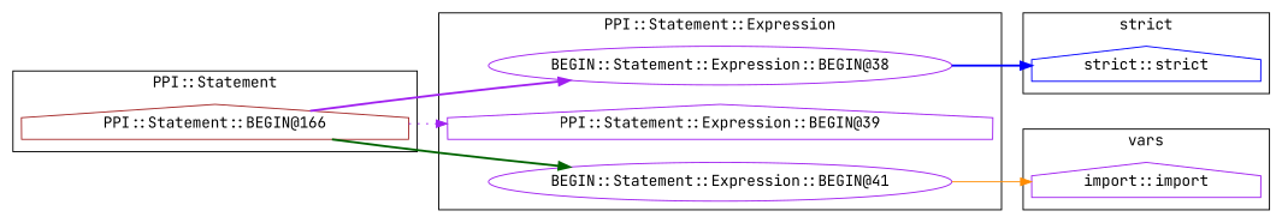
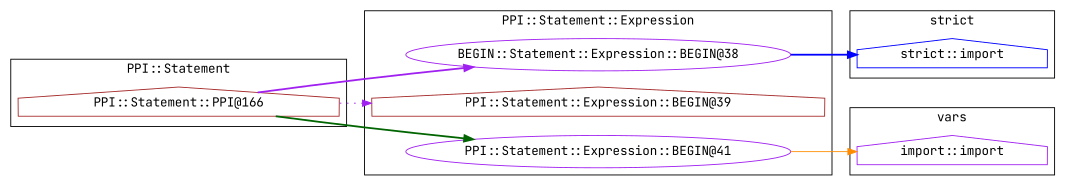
  digraph {
    fontname="JetBrains Mono"
    rankdir=LR
    node [color=purple fontname="JetBrains Mono" shape=house]
    edge [color=purple fontname="JetBrains Mono" style=bold]
    n1 [label="BEGIN::Statement::Expression::BEGIN@38" shape=ellipse]
-   "PPI::Statement::Expression::BEGIN@39"
-   "PPI::Statement::Expression::BEGIN@41" [shape=ellipse label="BEGIN::Statement::Expression::BEGIN@41"]
-   "PPI::Statement::BEGIN@166" [color=brown]
+   "PPI::Statement::Expression::BEGIN@39" [color=brown]
+   "PPI::Statement::Expression::BEGIN@41" [shape=ellipse]
+   "PPI::Statement::BEGIN@166" [color=brown label="PPI::Statement::PPI@166"]
    n5 [label="import::import"]
-   "strict::import" [color=blue label="strict::strict"]
+   "strict::import" [color=blue]
    subgraph cluster_1 {
      label="PPI::Statement::Expression"
      n1
      "PPI::Statement::Expression::BEGIN@39"
      "PPI::Statement::Expression::BEGIN@41"
    }
    subgraph cluster_2 {
      label="PPI::Statement"
      "PPI::Statement::BEGIN@166"
    }
    subgraph cluster_3 {
      label=vars
      n5
    }
    subgraph cluster_4 {
      label="strict"
      "strict::import"
    }
    n1 -> "strict::import" [color=blue]
    "PPI::Statement::Expression::BEGIN@41" -> n5 [color=darkorange style=solid]
    "PPI::Statement::BEGIN@166" -> n1
    "PPI::Statement::BEGIN@166" -> "PPI::Statement::Expression::BEGIN@39" [style=dotted]
    "PPI::Statement::BEGIN@166" -> "PPI::Statement::Expression::BEGIN@41" [color=darkgreen]
  }
